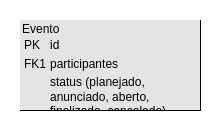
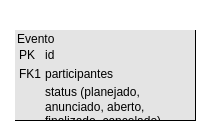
  <mxCell id="0" />
  <mxCell id="1" parent="0" />
- <mxCell id="2" value="&lt;div style=&quot;box-sizing: border-box; width: 100%; background: rgb(228, 228, 228); padding: 2px;&quot;&gt;Evento&lt;table style=&quot;background-color: transparent; color: light-dark(rgb(0, 0, 0), rgb(255, 255, 255)); font-size: 1em; width: 100%;&quot; cellpadding=&quot;2&quot; cellspacing=&quot;0&quot;&gt;&lt;tbody&gt;&lt;tr&gt;&lt;td&gt;PK&lt;/td&gt;&lt;td&gt;id&lt;/td&gt;&lt;/tr&gt;&lt;tr&gt;&lt;td&gt;FK1&lt;/td&gt;&lt;td&gt;participantes&lt;/td&gt;&lt;/tr&gt;&lt;tr&gt;&lt;td&gt;&lt;br&gt;&lt;/td&gt;&lt;td&gt;status (planejado, anunciado, aberto, finalizado, cancelado)&lt;br&gt;&lt;br&gt;&lt;br&gt;&lt;/td&gt;&lt;/tr&gt;&lt;/tbody&gt;&lt;/table&gt;&lt;/div&gt;" style="verticalAlign=top;align=left;overflow=fill;html=1;whiteSpace=wrap;" vertex="1" parent="1"><mxGeometry x="20" y="20" width="180" height="90" as="geometry" /></mxCell>
+ <mxCell id="2" value="&lt;div style=&quot;box-sizing: border-box; width: 100%; background: rgb(228, 228, 228); padding: 2px;&quot;&gt;Evento&lt;table style=&quot;background-color: transparent; color: light-dark(rgb(0, 0, 0), rgb(255, 255, 255)); font-size: 1em; width: 100%;&quot; cellpadding=&quot;2&quot; cellspacing=&quot;0&quot;&gt;&lt;tbody&gt;&lt;tr&gt;&lt;td&gt;PK&lt;/td&gt;&lt;td&gt;id&lt;/td&gt;&lt;/tr&gt;&lt;tr&gt;&lt;td&gt;FK1&lt;/td&gt;&lt;td&gt;participantes&lt;/td&gt;&lt;/tr&gt;&lt;tr&gt;&lt;td&gt;&lt;br&gt;&lt;/td&gt;&lt;td&gt;status (planejado, anunciado, aberto, finalizado, cancelado)&lt;br&gt;&lt;br&gt;&lt;br&gt;&lt;/td&gt;&lt;/tr&gt;&lt;/tbody&gt;&lt;/table&gt;&lt;/div&gt;" style="verticalAlign=top;align=left;overflow=fill;html=1;whiteSpace=wrap;" vertex="1" parent="1"><mxGeometry x="15" y="30" width="180" height="90" as="geometry" /></mxCell>
